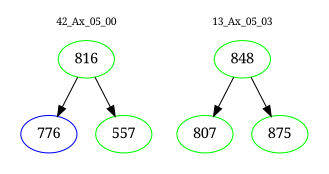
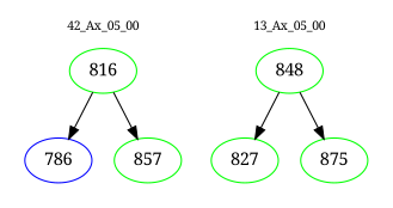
  digraph {
    fontname="Noto Serif"
    node [color=green fontname="Noto Serif"]
    edge [color=black fontname="Noto Serif"]
    n1 [label=816]
-   n2 [color=blue label=776]
-   n3 [label=557]
+   n2 [color=blue label=786]
+   n3 [label=857]
    n4 [label=848]
-   n5 [label=807]
+   n5 [label=827]
    n6 [label=875]
    subgraph cluster_1 {
      color=white
      fontsize=10
      label="42_Ax_05_00"
      n1
      n2
      n3
    }
    subgraph cluster_2 {
      color=white
      fontsize=10
-     label="13_Ax_05_03"
+     label="13_Ax_05_00"
      n4
      n5
      n6
    }
    n1 -> n2
    n1 -> n3
    n4 -> n5
    n4 -> n6
  }
